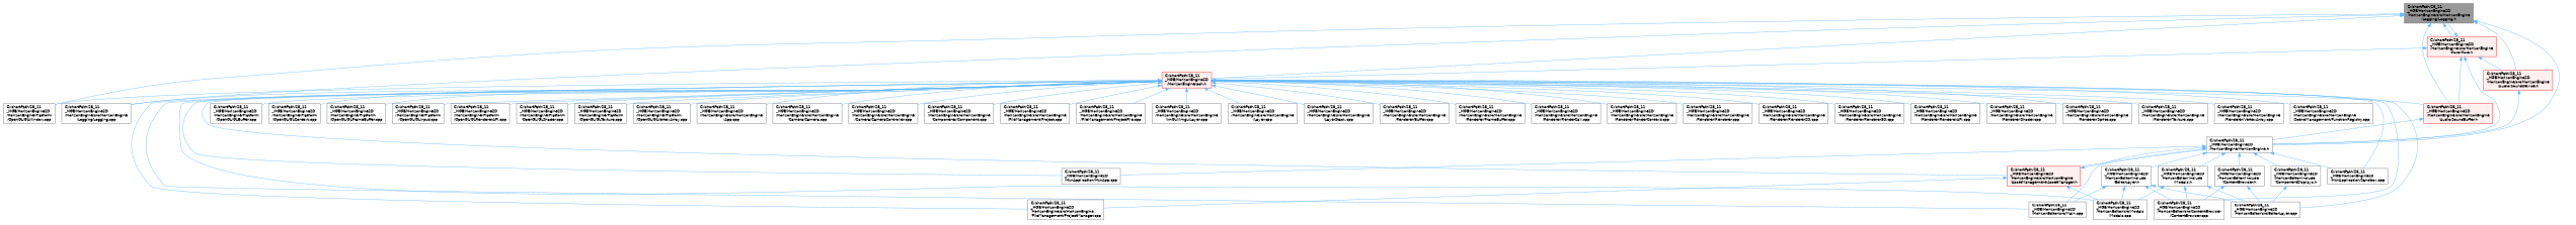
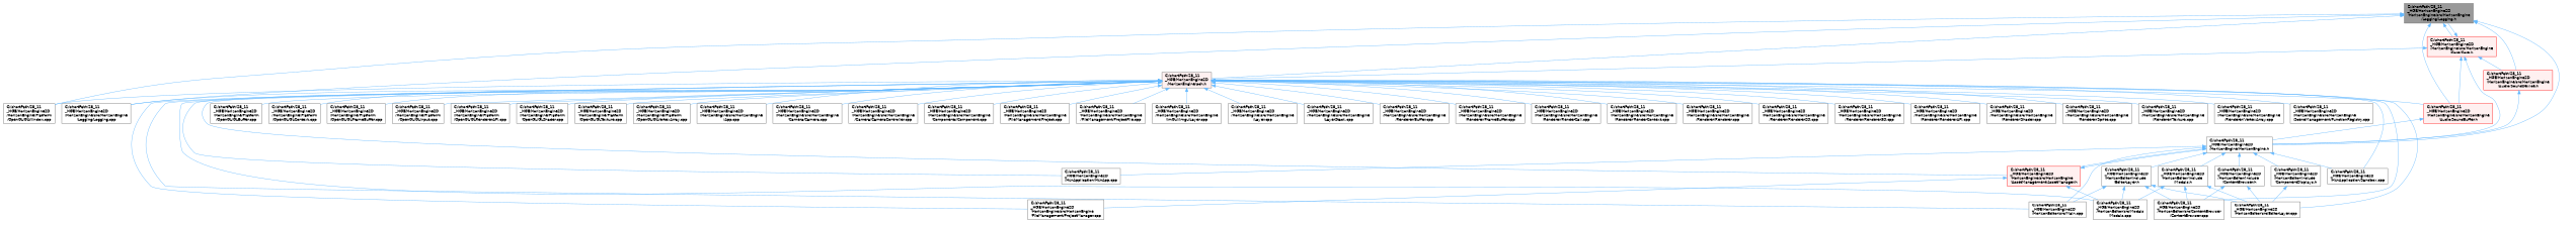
  digraph {
    node [color=grey40 fillcolor=white fontname=Helvetica fontsize=10 shape=box style=filled]
    edge [color=steelblue1 dir=back fontname=Helvetica fontsize=10 labelfontname=Helvetica labelfontsize=10 style=solid]
    n1 [color=gray40 fillcolor=grey60 fontcolor=black height=0.2 label="C:/shortPath/28_11\l_HGE/HorizonEngine2D\l/HorizonEngine/src/HorizonEngine\l/Logging/Logging.h" width=0.4]
    n2 [height=0.2 label="C:/shortPath/28_11\l_HGE/HorizonEngine2D\l/HorizonEngine/HorizonEngine.h" width=0.4]
    n3 [height=0.2 label="C:/shortPath/28_11\l_HGE/HorizonEngine2D\l/HorizonEngine/Platform\l/OpenGL/GLWindow.cpp" width=0.4]
-   n4 [color=red fillcolor="#FFF0F0" height=0.2 label="C:/shortPath/28_11\l_HGE/HorizonEngine2D\l/HorizonEngine/pch.h" width=0.4]
+   n4 [fillcolor="#FFF0F0" height=0.2 label="C:/shortPath/28_11\l_HGE/HorizonEngine2D\l/HorizonEngine/pch.h" width=0.4]
    n5 [color=red fillcolor="#FFF0F0" height=0.2 label="C:/shortPath/28_11\l_HGE/HorizonEngine2D\l/HorizonEngine/src/HorizonEngine\l/Audio/SoundBuffer.h" width=0.4]
    n6 [height=0.2 label="C:/shortPath/28_11\l_HGE/HorizonEngine2D\l/HorizonEngine/src/HorizonEngine\l/Logging/Logging.cpp" width=0.4]
    n7 [color=red fillcolor="#FFF0F0" height=0.2 label="C:/shortPath/28_11\l_HGE/HorizonEngine2D\l/HorizonEngine/src/HorizonEngine\l/Audio/SoundDevice.h" width=0.4]
    n8 [color=red fillcolor="#FFF0F0" height=0.2 label="C:/shortPath/28_11\l_HGE/HorizonEngine2D\l/HorizonEngine/src/HorizonEngine\l/Core/Core.h" width=0.4]
    n9 [height=0.2 label="C:/shortPath/28_11\l_HGE/HorizonEngine2D\l/HorizonEditor/include\l/ComponentDisplays.h" width=0.4]
    n10 [height=0.2 label="C:/shortPath/28_11\l_HGE/HorizonEngine2D\l/HorizonEditor/include\l/ContentBrowser.h" width=0.4]
    n11 [height=0.2 label="C:/shortPath/28_11\l_HGE/HorizonEngine2D\l/HorizonEditor/include\l/EditorLayer.h" width=0.4]
    n12 [height=0.2 label="C:/shortPath/28_11\l_HGE/HorizonEngine2D\l/HorizonEditor/src/Main.cpp" width=0.4]
    n13 [height=0.2 label="C:/shortPath/28_11\l_HGE/HorizonEngine2D\l/HorizonEditor/include\l/Modals.h" width=0.4]
    n14 [color=red fillcolor="#FFF0F0" height=0.2 label="C:/shortPath/28_11\l_HGE/HorizonEngine2D\l/HorizonEngine/src/HorizonEngine\l/AssetManagement/AssetManager.h" width=0.4]
    n15 [height=0.2 label="C:/shortPath/28_11\l_HGE/HorizonEngine2D\l/HznApplication/HznApp.cpp" width=0.4]
    n16 [height=0.2 label="C:/shortPath/28_11\l_HGE/HorizonEngine2D\l/HznApplication/Sandbox.cpp" width=0.4]
    n17 [height=0.2 label="C:/shortPath/28_11\l_HGE/HorizonEngine2D\l/HorizonEditor/src/EditorLayer.cpp" width=0.4]
    n18 [height=0.2 label="C:/shortPath/28_11\l_HGE/HorizonEngine2D\l/HorizonEditor/src/ContentBrowser\l/ContentBrowser.cpp" width=0.4]
    n19 [height=0.2 label="C:/shortPath/28_11\l_HGE/HorizonEngine2D\l/HorizonEditor/src/Modals\l/Modals.cpp" width=0.4]
    n20 [height=0.2 label="C:/shortPath/28_11\l_HGE/HorizonEngine2D\l/HorizonEngine/src/HorizonEngine\l/FileManagement/ProjectManager.cpp" width=0.4]
    n21 [height=0.2 label="C:/shortPath/28_11\l_HGE/HorizonEngine2D\l/HorizonEngine/Platform\l/OpenGL/GLBuffer.cpp" width=0.4]
    n22 [height=0.2 label="C:/shortPath/28_11\l_HGE/HorizonEngine2D\l/HorizonEngine/Platform\l/OpenGL/GLContext.cpp" width=0.4]
    n23 [height=0.2 label="C:/shortPath/28_11\l_HGE/HorizonEngine2D\l/HorizonEngine/Platform\l/OpenGL/GLFrameBuffer.cpp" width=0.4]
    n24 [height=0.2 label="C:/shortPath/28_11\l_HGE/HorizonEngine2D\l/HorizonEngine/Platform\l/OpenGL/GLInput.cpp" width=0.4]
    n25 [height=0.2 label="C:/shortPath/28_11\l_HGE/HorizonEngine2D\l/HorizonEngine/Platform\l/OpenGL/GLRendererAPI.cpp" width=0.4]
    n26 [height=0.2 label="C:/shortPath/28_11\l_HGE/HorizonEngine2D\l/HorizonEngine/Platform\l/OpenGL/GLShader.cpp" width=0.4]
    n27 [height=0.2 label="C:/shortPath/28_11\l_HGE/HorizonEngine2D\l/HorizonEngine/Platform\l/OpenGL/GLTexture.cpp" width=0.4]
    n28 [height=0.2 label="C:/shortPath/28_11\l_HGE/HorizonEngine2D\l/HorizonEngine/Platform\l/OpenGL/GLVertexArray.cpp" width=0.4]
    n29 [height=0.2 label="C:/shortPath/28_11\l_HGE/HorizonEngine2D\l/HorizonEngine/src/HorizonEngine\l/App.cpp" width=0.4]
    n30 [height=0.2 label="C:/shortPath/28_11\l_HGE/HorizonEngine2D\l/HorizonEngine/src/HorizonEngine\l/Camera/Camera.cpp" width=0.4]
    n31 [height=0.2 label="C:/shortPath/28_11\l_HGE/HorizonEngine2D\l/HorizonEngine/src/HorizonEngine\l/Camera/CameraController.cpp" width=0.4]
    n32 [height=0.2 label="C:/shortPath/28_11\l_HGE/HorizonEngine2D\l/HorizonEngine/src/HorizonEngine\l/Components/Component.cpp" width=0.4]
    n33 [height=0.2 label="C:/shortPath/28_11\l_HGE/HorizonEngine2D\l/HorizonEngine/src/HorizonEngine\l/FileManagement/Project.cpp" width=0.4]
    n34 [height=0.2 label="C:/shortPath/28_11\l_HGE/HorizonEngine2D\l/HorizonEngine/src/HorizonEngine\l/FileManagement/ProjectFile.cpp" width=0.4]
    n35 [height=0.2 label="C:/shortPath/28_11\l_HGE/HorizonEngine2D\l/HorizonEngine/src/HorizonEngine\l/ImGui/ImguiLayer.cpp" width=0.4]
    n36 [height=0.2 label="C:/shortPath/28_11\l_HGE/HorizonEngine2D\l/HorizonEngine/src/HorizonEngine\l/Layer.cpp" width=0.4]
    n37 [height=0.2 label="C:/shortPath/28_11\l_HGE/HorizonEngine2D\l/HorizonEngine/src/HorizonEngine\l/LayerStack.cpp" width=0.4]
    n38 [height=0.2 label="C:/shortPath/28_11\l_HGE/HorizonEngine2D\l/HorizonEngine/src/HorizonEngine\l/Renderer/Buffer.cpp" width=0.4]
    n39 [height=0.2 label="C:/shortPath/28_11\l_HGE/HorizonEngine2D\l/HorizonEngine/src/HorizonEngine\l/Renderer/FrameBuffer.cpp" width=0.4]
    n40 [height=0.2 label="C:/shortPath/28_11\l_HGE/HorizonEngine2D\l/HorizonEngine/src/HorizonEngine\l/Renderer/RenderCall.cpp" width=0.4]
    n41 [height=0.2 label="C:/shortPath/28_11\l_HGE/HorizonEngine2D\l/HorizonEngine/src/HorizonEngine\l/Renderer/RenderContext.cpp" width=0.4]
    n42 [height=0.2 label="C:/shortPath/28_11\l_HGE/HorizonEngine2D\l/HorizonEngine/src/HorizonEngine\l/Renderer/Renderer.cpp" width=0.4]
    n43 [height=0.2 label="C:/shortPath/28_11\l_HGE/HorizonEngine2D\l/HorizonEngine/src/HorizonEngine\l/Renderer/Renderer2D.cpp" width=0.4]
    n44 [height=0.2 label="C:/shortPath/28_11\l_HGE/HorizonEngine2D\l/HorizonEngine/src/HorizonEngine\l/Renderer/Renderer3D.cpp" width=0.4]
    n45 [height=0.2 label="C:/shortPath/28_11\l_HGE/HorizonEngine2D\l/HorizonEngine/src/HorizonEngine\l/Renderer/RendererAPI.cpp" width=0.4]
    n46 [height=0.2 label="C:/shortPath/28_11\l_HGE/HorizonEngine2D\l/HorizonEngine/src/HorizonEngine\l/Renderer/Shader.cpp" width=0.4]
    n47 [height=0.2 label="C:/shortPath/28_11\l_HGE/HorizonEngine2D\l/HorizonEngine/src/HorizonEngine\l/Renderer/Sprite.cpp" width=0.4]
    n48 [height=0.2 label="C:/shortPath/28_11\l_HGE/HorizonEngine2D\l/HorizonEngine/src/HorizonEngine\l/Renderer/Texture.cpp" width=0.4]
    n49 [height=0.2 label="C:/shortPath/28_11\l_HGE/HorizonEngine2D\l/HorizonEngine/src/HorizonEngine\l/Renderer/VertexArray.cpp" width=0.4]
    n50 [height=0.2 label="C:/shortPath/28_11\l_HGE/HorizonEngine2D\l/HorizonEngine/src/HorizonEngine\l/SceneManagement/FunctionRegistry.cpp" width=0.4]
    n1 -> n2
    n1 -> n3
    n1 -> n4
    n1 -> n5
    n1 -> n6
    n1 -> n7
    n1 -> n8
    n2 -> n9
    n2 -> n10
    n2 -> n11
    n2 -> n12
    n2 -> n13
    n2 -> n14
    n2 -> n15
    n2 -> n16
    n4 -> n3
    n4 -> n5
    n4 -> n6
    n4 -> n12
    n4 -> n14
    n4 -> n15
    n4 -> n16
    n4 -> n17
    n4 -> n18
    n4 -> n19
    n4 -> n20
    n4 -> n21
    n4 -> n22
    n4 -> n23
    n4 -> n24
    n4 -> n25
    n4 -> n26
    n4 -> n27
    n4 -> n28
    n4 -> n29
    n4 -> n30
    n4 -> n31
    n4 -> n32
    n4 -> n33
    n4 -> n34
    n4 -> n35
    n4 -> n36
    n4 -> n37
    n4 -> n38
    n4 -> n39
    n4 -> n40
    n4 -> n41
    n4 -> n42
    n4 -> n43
    n4 -> n44
    n4 -> n45
    n4 -> n46
    n4 -> n47
    n4 -> n48
    n4 -> n49
    n4 -> n50
    n5 -> n2
    n7 -> n2
    n8 -> n1
    n8 -> n2
    n8 -> n4
    n8 -> n5
    n8 -> n7
    n9 -> n17
    n10 -> n17
    n10 -> n18
    n11 -> n12
    n11 -> n17
    n11 -> n18
    n11 -> n19
    n13 -> n17
    n13 -> n18
    n13 -> n19
    n14 -> n2
    n14 -> n19
    n14 -> n20
  }
